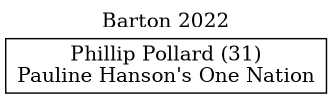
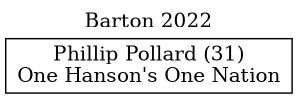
  digraph {
    label="Barton 2022"
    labelloc=t
    mclimit=10
    rankdir=LR
-   n1 [label="Phillip Pollard (31)\nPauline Hanson's One Nation" shape=box]
+   n1 [label="Phillip Pollard (31)\nOne Hanson's One Nation" shape=box]
  }
